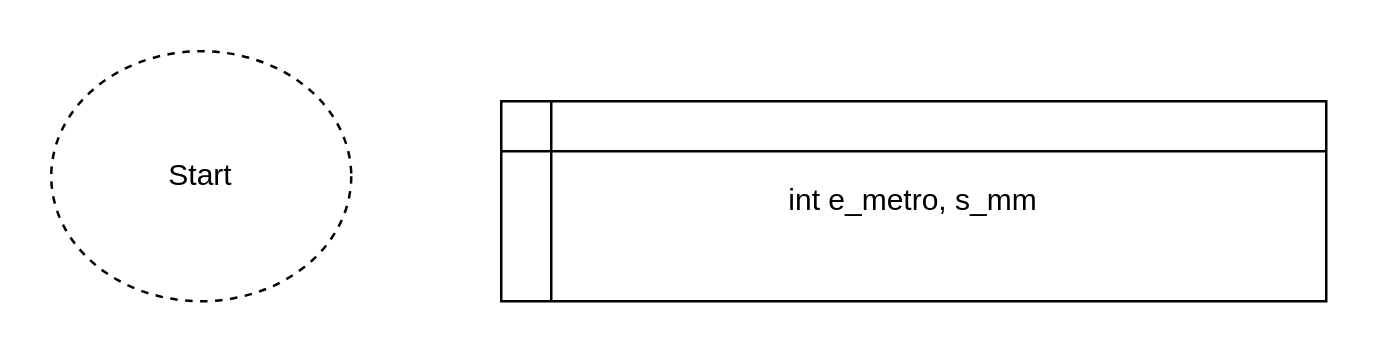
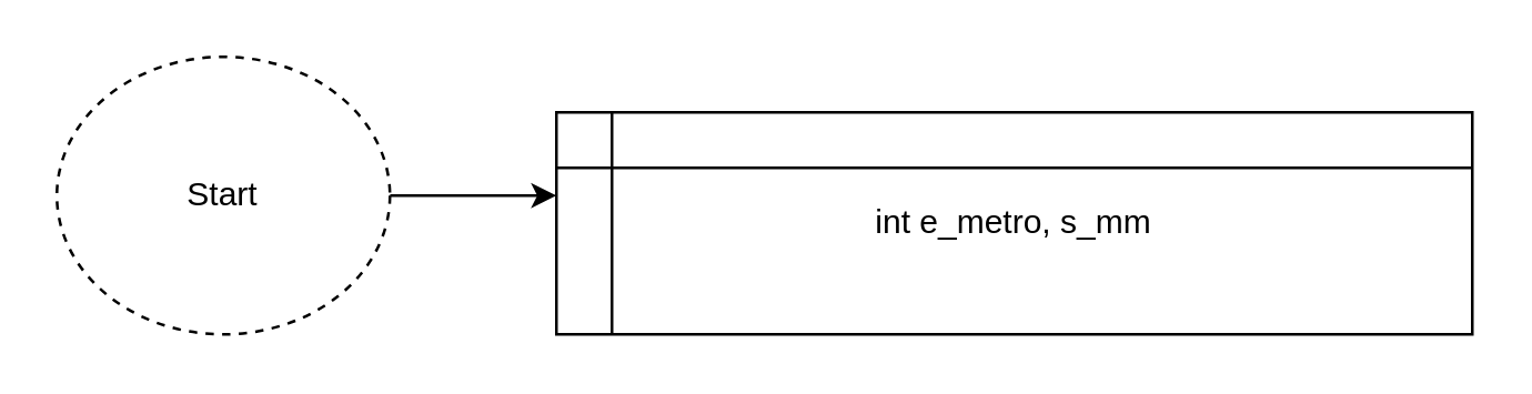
  <mxCell id="0" />
  <mxCell id="1" parent="0" />
+ <mxCell id="2" style="edgeStyle=orthogonalEdgeStyle;rounded=0;orthogonalLoop=1;jettySize=auto;html=1;entryX=0;entryY=0.375;entryDx=0;entryDy=0;entryPerimeter=0;" edge="1" parent="1" source="3" target="4"><mxGeometry relative="1" as="geometry" /></mxCell>
  <mxCell id="3" value="Start&lt;br&gt;" style="ellipse;whiteSpace=wrap;html=1;dashed=1;" vertex="1" parent="1"><mxGeometry x="20" y="20" width="120" height="100" as="geometry" /></mxCell>
  <mxCell id="4" value="int e_metro, s_mm&lt;br&gt;" style="shape=internalStorage;whiteSpace=wrap;html=1;backgroundOutline=1;" vertex="1" parent="1"><mxGeometry x="200" y="40" width="330" height="80" as="geometry" /></mxCell>
